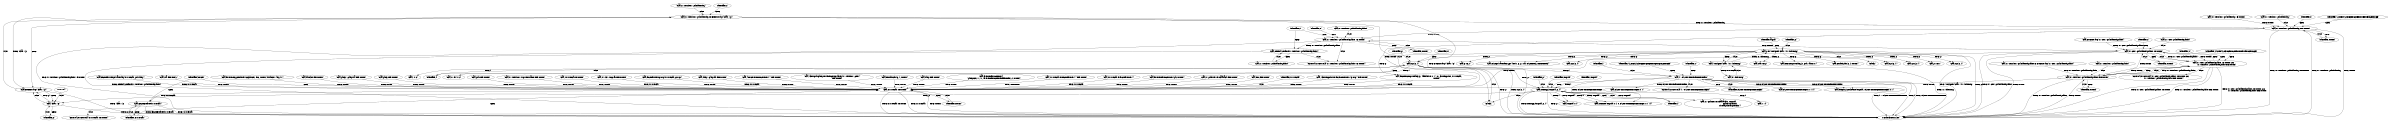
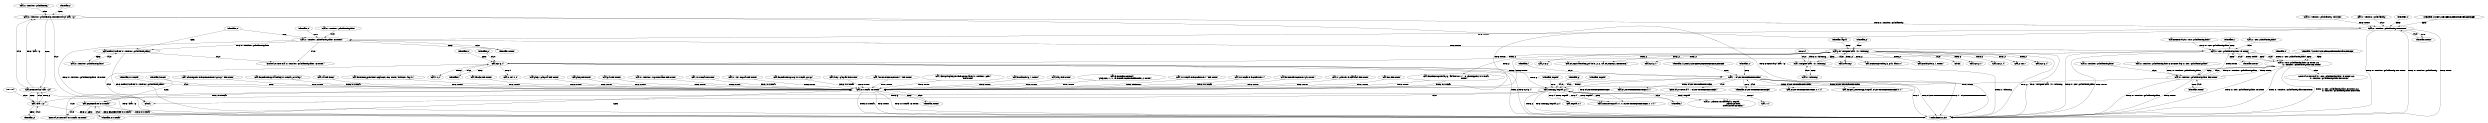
  digraph {
    n1 [label="(Call,s->session->psk_identity = BUF_strdup((char *)p))"]
    n2 [label="(Call,BUF_strdup((char *)p))"]
    n3 [label="(Call,s->session->psk_identity == NULL)"]
    n4 [label="(MethodReturn,int)"]
    n5 [label="(Block,)"]
    n6 [label="(Call,(char *)p)"]
    n7 [label="(Call,s->session->psk_identity_hint != NULL)"]
    n8 [label="(Call,srvr_ecdh != NULL)"]
    n9 [label="(Identifier,NULL)"]
    n10 [label="(Identifier,p)"]
    n11 [label="(Call,memcpy(tmp_id, p, i))"]
    n12 [label="(Call,tmp_id + i)"]
    n13 [label="(Call,memset(tmp_id + i, 0, PSK_MAX_IDENTITY_LEN + 1 - i))"]
    n14 [label="(Identifier,i)"]
    n15 [label="(Call,s->psk_server_callback(s, tmp_id,\n                                         psk_or_pre_ms,\n                                         sizeof(psk_or_pre_ms)))"]
    n16 [label="(Call,1 - i)"]
    n17 [label="(Call,n2s(p, i))"]
    n18 [label="(Call,i > PSK_MAX_IDENTITY_LEN)"]
    n19 [label="(Call,i + 2)"]
    n20 [label="(Identifier,i)"]
    n21 [label="(Call,n != i + 2)"]
    n22 [label="(Call,PSK_MAX_IDENTITY_LEN + 1 - i)"]
-   n23 [label="(Call,OPENSSL_cleanse(tmp_id, PSK_MAX_IDENTITY_LEN + 1))"]
+   n23 [label="(Call,OPENSSL_memcpy(tmp_id, PSK_MAX_IDENTITY_LEN + 1))"]
    n24 [label="(Identifier,PSK_MAX_IDENTITY_LEN)"]
    n25 [label="(Call,PSK_MAX_IDENTITY_LEN + 1)"]
    n26 [label="(ControlStructure,if (i > PSK_MAX_IDENTITY_LEN))"]
    n27 [label="(Call,p = (unsigned char *)s->init_msg)"]
    n28 [label="(Call,(unsigned char *)s->init_msg)"]
    n29 [label="(Call,start = p)"]
    n30 [label="(Call,DH_compute_key(p, pub, dh_srvr))"]
    n31 [label="(Call,BN_bin2bn(p, i, NULL))"]
    n32 [label="(Block,)"]
    n33 [label="(Call,n2s(p, i))"]
    n34 [label="(Call,n2s(p, i))"]
    n35 [label="(Call,p += 1)"]
    n36 [label="(Call,n2s(p, i))"]
    n37 [label="(Call,ECDH_compute_key(p, (field_size + 7) / 8, clnt_ecpoint, srvr_ecdh,\n                             NULL))"]
    n38 [label="(Call,p -= 2)"]
    n39 [label="(Call,RSA_private_decrypt((int)n, p, p, rsa, RSA_PKCS1_PADDING))"]
    n40 [label="(Call,n2s(p, i))"]
    n41 [label="(Call,s->init_msg)"]
    n42 [label="(Call,OPENSSL_free(s->session->psk_identity_hint))"]
    n43 [label="(Call,s->ctx->psk_identity_hint != NULL)"]
    n44 [label="(Identifier,NULL)"]
    n45 [label="(ControlStructure,if (s->session->psk_identity_hint != NULL))"]
    n46 [label="(Call,EC_KEY_free(srvr_ecdh))"]
    n47 [label="(ControlStructure,if (srvr_ecdh != NULL))"]
    n48 [label="(Identifier,NULL)"]
    n49 [label="(Call,s->session->psk_identity_hint)"]
    n50 [label="(Call,s->ctx->psk_identity_hint != NULL &&\n            s->session->psk_identity_hint == NULL)"]
    n51 [label="(Call,s->session->psk_identity_hint == NULL)"]
    n52 [label="(Identifier,NULL)"]
    n53 [label="(ControlStructure,if (s->ctx->psk_identity_hint != NULL &&\n            s->session->psk_identity_hint == NULL))"]
    n54 [label="(Identifier,NULL)"]
    n55 [label="(Identifier,srvr_ecdh)"]
    n56 [label="(Identifier,s)"]
    n57 [label="(Identifier,n)"]
    n58 [label="(Identifier,s)"]
    n59 [label="(Call,BUF_strdup(s->ctx->psk_identity_hint))"]
    n60 [label="(Call,s->session->psk_identity_hint)"]
    n61 [label="(Call,s->session->psk_identity_hint = BUF_strdup(s->ctx->psk_identity_hint))"]
    n62 [label="(Call,(clnt_ecpoint = EC_POINT_new(group)) == NULL)"]
    n63 [label="(Identifier,p)"]
    n64 [label="(Call,EC_KEY_set_private_key(srvr_ecdh, priv_key))"]
    n65 [label="(Call,rsa == PKCS)"]
    n66 [label="(Call,EVP_DecryptInit_ex(&ciph_ctx, enc, NULL, kssl_ctx->key, iv))"]
    n67 [label="(Call,dh_clnt == NULL)"]
    n68 [label="(Call,pkey->pkey.rsa == NULL)"]
    n69 [label="(Call,pkey == NULL)"]
    n70 [label="(Call,pub == NULL)"]
    n71 [label="(Call,s->session->srp_username == NULL)"]
    n72 [label="(Identifier,s)"]
    n73 [label="(Call,s->session->psk_identity)"]
    n74 [label="(Identifier,i)"]
    n75 [label="(Call,*srvr_ecdh = NULL)"]
    n76 [label="(Call,s->s3->tmp.dh == NULL)"]
    n77 [label="(Call,EC_KEY_set_group(srvr_ecdh, group))"]
    n78 [label="(Call,skey->pkey.dh == NULL)"]
    n79 [label="(Call,(bn_ctx = BN_CTX_new()) == NULL)"]
    n80 [label="(Call,(clnt_pub_pkey = X509_get_pubkey(s->session->peer))\n                 == NULL)"]
    n81 [label="(Identifier,p)"]
    n82 [label="(Identifier,tmp_id)"]
    n83 [label="(Call,BN_bin2bn(p, i, NULL))"]
    n84 [label="(Call,skey == NULL)"]
    n85 [label="(Identifier,s)"]
    n86 [label="(Call,EVP_PKEY_CTX_ctrl\n            (pkey_ctx, -1, -1, EVP_PKEY_CTRL_PEER_KEY, 2, NULL))"]
    n87 [label="(Call,s->session->psk_identity)"]
    n88 [label="(Call,(srvr_ecdh = EC_KEY_new()) == NULL)"]
    n89 [label="(Identifier,p)"]
    n90 [label="(Identifier,alg_k)"]
    n91 [label="(Identifier,s)"]
    n92 [label="(Identifier,SSL_F_SSL3_GET_CLIENT_KEY_EXCHANGE)"]
    n93 [label="(Call,srvr_ecdh = EC_KEY_new())"]
    n94 [label="(Call,s->ctx->psk_identity_hint)"]
    n95 [label="(Identifier,bn_ctx)"]
    n96 [label="(Identifier,s)"]
    n97 [label="(Call,EVP_PKEY_CTX_new(pk, NULL))"]
    n98 [label="(Call,s->session->psk_identity != NULL)"]
    n99 [label="(Identifier,tmp_id)"]
    n100 [label="(Call,s->psk_server_callback == NULL)"]
    n101 [label="(Identifier,s)"]
    n102 [label="(Identifier,SSL_F_SSL3_GET_CLIENT_KEY_EXCHANGE)"]
    n103 [label="(Call,s->session->psk_identity_hint)"]
    n104 [label="(Identifier,SSL_F_SSL3_GET_CLIENT_KEY_EXCHANGE)"]
    n105 [label="(Call,enc == NULL)"]
    n106 [label="(Identifier,srvr_ecdh)"]
    1001704
+   1000204
    n1 -> n2 [label="CFG: "]
    n1 -> n3 [label="DDG: s->session->psk_identity"]
    n1 -> n4 [label="DDG: BUF_strdup((char *)p)"]
    n1 -> n5 [label="AST: "]
    n2 -> n1 [label="AST: "]
    n2 -> n1 [label="DDG: (char *)p"]
    n2 -> n4 [label="DDG: (char *)p"]
    n2 -> n6 [label="CFG: "]
    n3 -> n4 [label="DDG: s->session->psk_identity"]
    n3 -> n4 [label="DDG: NULL"]
    n3 -> n4 [label="DDG: s->session->psk_identity == NULL"]
    n3 -> n7 [label="DDG: NULL"]
    n3 -> n8 [label="DDG: NULL"]
    n3 -> n9 [label="CFG: "]
    n6 -> n2 [label="AST: "]
    n6 -> n2 [label="DDG: p"]
    n6 -> n4 [label="DDG: p"]
    n6 -> n10 [label="CFG: "]
    n7 -> n4 [label="DDG: s->session->psk_identity_hint != NULL"]
    n7 -> n42 [label="DDG: s->session->psk_identity_hint"]
    n7 -> n43 [label="DDG: NULL"]
    n7 -> n44 [label="CFG: "]
    n7 -> n45 [label="AST: "]
    n8 -> n4 [label="DDG: srvr_ecdh != NULL"]
    n8 -> n4 [label="DDG: srvr_ecdh"]
    n8 -> n4 [label="DDG: NULL"]
    n8 -> n46 [label="DDG: srvr_ecdh"]
+   n8 -> n47 [label="AST: "]
    n8 -> n48 [label="CFG: "]
    n9 -> n3 [label="AST: "]
    n10 -> n6 [label="AST: "]
    n11 -> n4 [label="DDG: memcpy(tmp_id, p, i)"]
    n11 -> n4 [label="DDG: p"]
    n11 -> n5 [label="AST: "]
    n11 -> n6 [label="DDG: p"]
    n11 -> n12 [label="DDG: tmp_id"]
    n11 -> n12 [label="DDG: i"]
    n11 -> n13 [label="DDG: tmp_id"]
    n11 -> n13 [label="DDG: i"]
    n11 -> n14 [label="CFG: "]
    n11 -> n15 [label="DDG: tmp_id"]
    n11 -> n16 [label="DDG: i"]
    n14 -> n11 [label="AST: "]
    n17 -> n4 [label="DDG: p"]
    n17 -> n4 [label="DDG: n2s(p, i)"]
    n17 -> n5 [label="AST: "]
    n17 -> n11 [label="DDG: p"]
    n17 -> n18 [label="DDG: i"]
    n17 -> n19 [label="DDG: i"]
    n17 -> n20 [label="CFG: "]
    n17 -> n21 [label="DDG: i"]
    n18 -> n4 [label="DDG: i"]
    n18 -> n4 [label="DDG: PSK_MAX_IDENTITY_LEN"]
    n18 -> n4 [label="DDG: i > PSK_MAX_IDENTITY_LEN"]
    n18 -> n11 [label="DDG: i"]
    n18 -> n13 [label="DDG: PSK_MAX_IDENTITY_LEN"]
    n18 -> n22 [label="DDG: PSK_MAX_IDENTITY_LEN"]
    n18 -> n23 [label="DDG: PSK_MAX_IDENTITY_LEN"]
    n18 -> n24 [label="CFG: "]
    n18 -> n25 [label="DDG: PSK_MAX_IDENTITY_LEN"]
    n18 -> n26 [label="AST: "]
    n20 -> n17 [label="AST: "]
    n24 -> n18 [label="AST: "]
    n27 -> n4 [label="DDG: (unsigned char *)s->init_msg"]
    n27 -> n4 [label="DDG: p"]
    n27 -> n17 [label="DDG: p"]
    n27 -> n28 [label="CFG: "]
    n27 -> n29 [label="DDG: p"]
    n27 -> n30 [label="DDG: p"]
    n27 -> n31 [label="DDG: p"]
    n27 -> n32 [label="AST: "]
    n27 -> n33 [label="DDG: p"]
    n27 -> n34 [label="DDG: p"]
    n27 -> n35 [label="DDG: p"]
    n27 -> n36 [label="DDG: p"]
    n27 -> n37 [label="DDG: p"]
    n27 -> n38 [label="DDG: p"]
    n27 -> n39 [label="DDG: p"]
    n27 -> n40 [label="DDG: p"]
    n28 -> n4 [label="DDG: s->init_msg"]
    n28 -> n27 [label="AST: "]
    n28 -> n27 [label="DDG: s->init_msg"]
-   n28 -> n41 [label="DDG: srvr_ecdh"]
+   n28 -> n41 [label="CFG: "]
    n37 -> n8 [label="DDG: srvr_ecdh"]
    n37 -> n8 [label="DDG: NULL"]
    n41 -> n28 [label="AST: "]
    n42 -> n4 [label="DDG: OPENSSL_free(s->session->psk_identity_hint)"]
    n42 -> n45 [label="AST: "]
    n42 -> n49 [label="CFG: "]
    n43 -> n4 [label="DDG: s->ctx->psk_identity_hint"]
    n43 -> n4 [label="DDG: NULL"]
    n43 -> n8 [label="DDG: NULL"]
    n43 -> n50 [label="AST: "]
    n43 -> n50 [label="DDG: s->ctx->psk_identity_hint"]
    n43 -> n50 [label="DDG: NULL"]
    n43 -> n51 [label="DDG: NULL"]
    n43 -> n52 [label="CFG: "]
    n44 -> n7 [label="AST: "]
    n46 -> n4 [label="DDG: srvr_ecdh"]
    n46 -> n4 [label="DDG: EC_KEY_free(srvr_ecdh)"]
    n46 -> n47 [label="AST: "]
    n46 -> n55 [label="CFG: "]
    n48 -> n8 [label="AST: "]
    n49 -> n42 [label="AST: "]
    n50 -> n4 [label="DDG: s->ctx->psk_identity_hint != NULL"]
    n50 -> n4 [label="DDG: s->session->psk_identity_hint == NULL"]
    n50 -> n4 [label="DDG: s->ctx->psk_identity_hint != NULL &&\n            s->session->psk_identity_hint == NULL"]
    n50 -> n43 [label="CFG: "]
    n50 -> n51 [label="CFG: "]
    n50 -> n53 [label="AST: "]
    n51 -> n4 [label="DDG: s->session->psk_identity_hint"]
    n51 -> n4 [label="DDG: NULL"]
    n51 -> n8 [label="DDG: NULL"]
    n51 -> n50 [label="AST: "]
    n51 -> n50 [label="DDG: s->session->psk_identity_hint"]
    n51 -> n50 [label="DDG: NULL"]
    n51 -> n54 [label="CFG: "]
    n52 -> n43 [label="AST: "]
    n54 -> n51 [label="AST: "]
    n55 -> n8 [label="CFG: "]
    n55 -> n46 [label="AST: "]
    n56 -> n7 [label="CFG: "]
    n56 -> n42 [label="CFG: "]
    n57 -> n17 [label="CFG: "]
    n58 -> n7 [label="CFG: "]
    n59 -> n43 [label="DDG: s->ctx->psk_identity_hint"]
    n60 -> n51 [label="AST: "]
    n61 -> n51 [label="DDG: s->session->psk_identity_hint"]
    n62 -> n8 [label="DDG: NULL"]
    n63 -> n11 [label="AST: "]
    n64 -> n8 [label="DDG: srvr_ecdh"]
    n65 -> n8 [label="DDG: NULL"]
    n66 -> n8 [label="DDG: NULL"]
    n67 -> n8 [label="DDG: NULL"]
    n68 -> n8 [label="DDG: NULL"]
    n69 -> n8 [label="DDG: NULL"]
    n70 -> n8 [label="DDG: NULL"]
    n71 -> n8 [label="DDG: NULL"]
    n72 -> n18 [label="CFG: "]
    n73 -> n3 [label="AST: "]
    n74 -> n18 [label="AST: "]
    n75 -> n8 [label="DDG: srvr_ecdh"]
    n76 -> n8 [label="DDG: NULL"]
    n77 -> n8 [label="DDG: srvr_ecdh"]
    n78 -> n8 [label="DDG: NULL"]
    n79 -> n8 [label="DDG: NULL"]
    n80 -> n8 [label="DDG: NULL"]
    n81 -> n17 [label="AST: "]
    n82 -> n11 [label="AST: "]
    n83 -> n8 [label="DDG: NULL"]
    n84 -> n8 [label="DDG: NULL"]
    n85 -> n3 [label="CFG: "]
    n86 -> n8 [label="DDG: NULL"]
    n87 -> n1 [label="AST: "]
    n88 -> n8 [label="DDG: IDENTITY"]
    n89 -> n27 [label="AST: "]
    n90 -> n27 [label="CFG: "]
    n91 -> n43 [label="CFG: "]
    n92 -> n3 [label="CFG: "]
    n93 -> n8 [label="DDG: srvr_ecdh"]
    n94 -> n43 [label="AST: "]
    n95 -> n8 [label="CFG: "]
    n95 -> n46 [label="CFG: "]
    n96 -> n50 [label="CFG: "]
    n97 -> n8 [label="DDG: NULL"]
    n98 -> n3 [label="DDG: NULL"]
    n99 -> n11 [label="CFG: "]
    n100 -> n8 [label="DDG: NULL"]
    n101 -> n1 [label="CFG: "]
    n102 -> n50 [label="CFG: "]
    n103 -> n7 [label="AST: "]
    n104 -> n18 [label="CFG: "]
    n105 -> n8 [label="DDG: NULL"]
    n106 -> n8 [label="AST: "]
    1001704 -> n6 [label="AST: "]
+   1000204 -> n28 [label="AST: "]
  }
